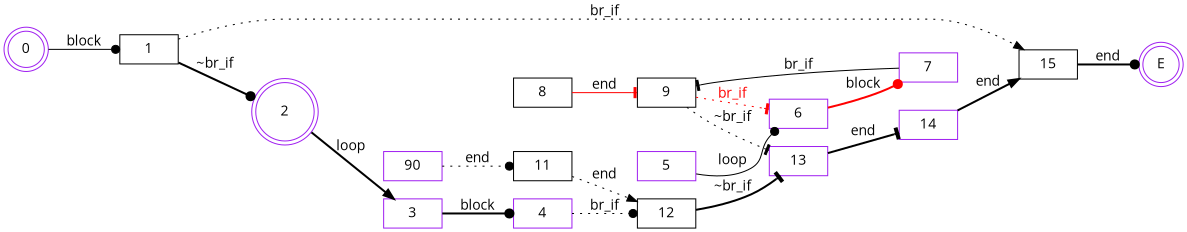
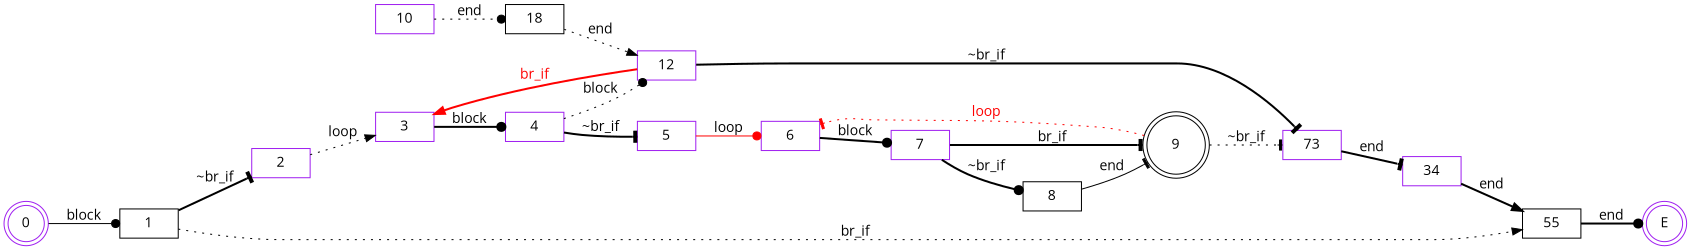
  digraph {
    fontname="Open Sans"
    labelfontcolor=black
    labelfontname=Helvetica
    labelfontsize=16
    labelloc=t
    rankdir=LR
    node [color=purple fontname="Open Sans" shape=rectangle]
    edge [arrowhead=dot fontname="Open Sans" style=bold]
    0 [shape=doublecircle]
    1 [color=black height=0.4 width=0.8]
-   2 [height=0.4 shape=doublecircle width=0.8]
-   15 [color=black height=0.4 width=0.8]
+   2 [height=0.4 width=0.8]
+   15 [color=black height=0.4 width=0.8 label=55]
    E [shape=doublecircle]
    3 [height=0.4 width=0.8]
    4 [height=0.4 width=0.8]
    5 [height=0.4 width=0.8]
-   12 [color=black height=0.4 width=0.8]
+   12 [height=0.4 width=0.8]
    6 [height=0.4 width=0.8]
-   13 [height=0.4 width=0.8]
+   13 [height=0.4 width=0.8 label=73]
    7 [height=0.4 width=0.8]
-   14 [height=0.4 width=0.8]
+   14 [height=0.4 width=0.8 label=34]
    8 [color=black height=0.4 width=0.8]
-   9 [color=black height=0.4 width=0.8]
-   10 [height=0.4 width=0.8 label=90]
-   11 [color=black height=0.4 width=0.8]
+   9 [color=black height=0.4 shape=doublecircle width=0.8]
+   10 [height=0.4 width=0.8]
+   11 [color=black height=0.4 width=0.8 label=18]
    0 -> 1 [label=block style=solid]
-   1 -> 2 [label="~br_if"]
+   1 -> 2 [arrowhead=tee label="~br_if"]
    1 -> 15 [arrowhead=normal label=br_if style=dotted]
-   2 -> 3 [arrowhead=normal label=loop]
+   2 -> 3 [arrowhead=normal label=loop style=dotted]
    15 -> E [label=end]
    3 -> 4 [label=block]
-   4 -> 12 [label=br_if style=dotted]
-   5 -> 6 [label=loop style=solid]
+   4 -> 5 [arrowhead=tee label="~br_if"]
+   4 -> 12 [label=block style=dotted]
+   5 -> 6 [label=loop style=solid color=red]
+   12 -> 3 [arrowhead=normal color=red fontcolor=red label=br_if]
    12 -> 13 [arrowhead=tee label="~br_if"]
-   6 -> 7 [label=block color=red]
+   6 -> 7 [label=block]
    13 -> 14 [arrowhead=tee label=end]
-   7 -> 9 [arrowhead=tee label=br_if style=solid]
+   7 -> 8 [label="~br_if"]
+   7 -> 9 [arrowhead=tee label=br_if]
    14 -> 15 [arrowhead=normal label=end]
-   8 -> 9 [arrowhead=tee label=end style=solid color=red]
-   9 -> 6 [arrowhead=tee color=red fontcolor=red label=br_if style=dotted]
+   8 -> 9 [arrowhead=tee label=end style=solid]
+   9 -> 6 [arrowhead=tee color=red fontcolor=red label=loop style=dotted]
    9 -> 13 [arrowhead=tee label="~br_if" style=dotted]
    10 -> 11 [label=end style=dotted]
    11 -> 12 [arrowhead=normal label=end style=dotted]
  }
